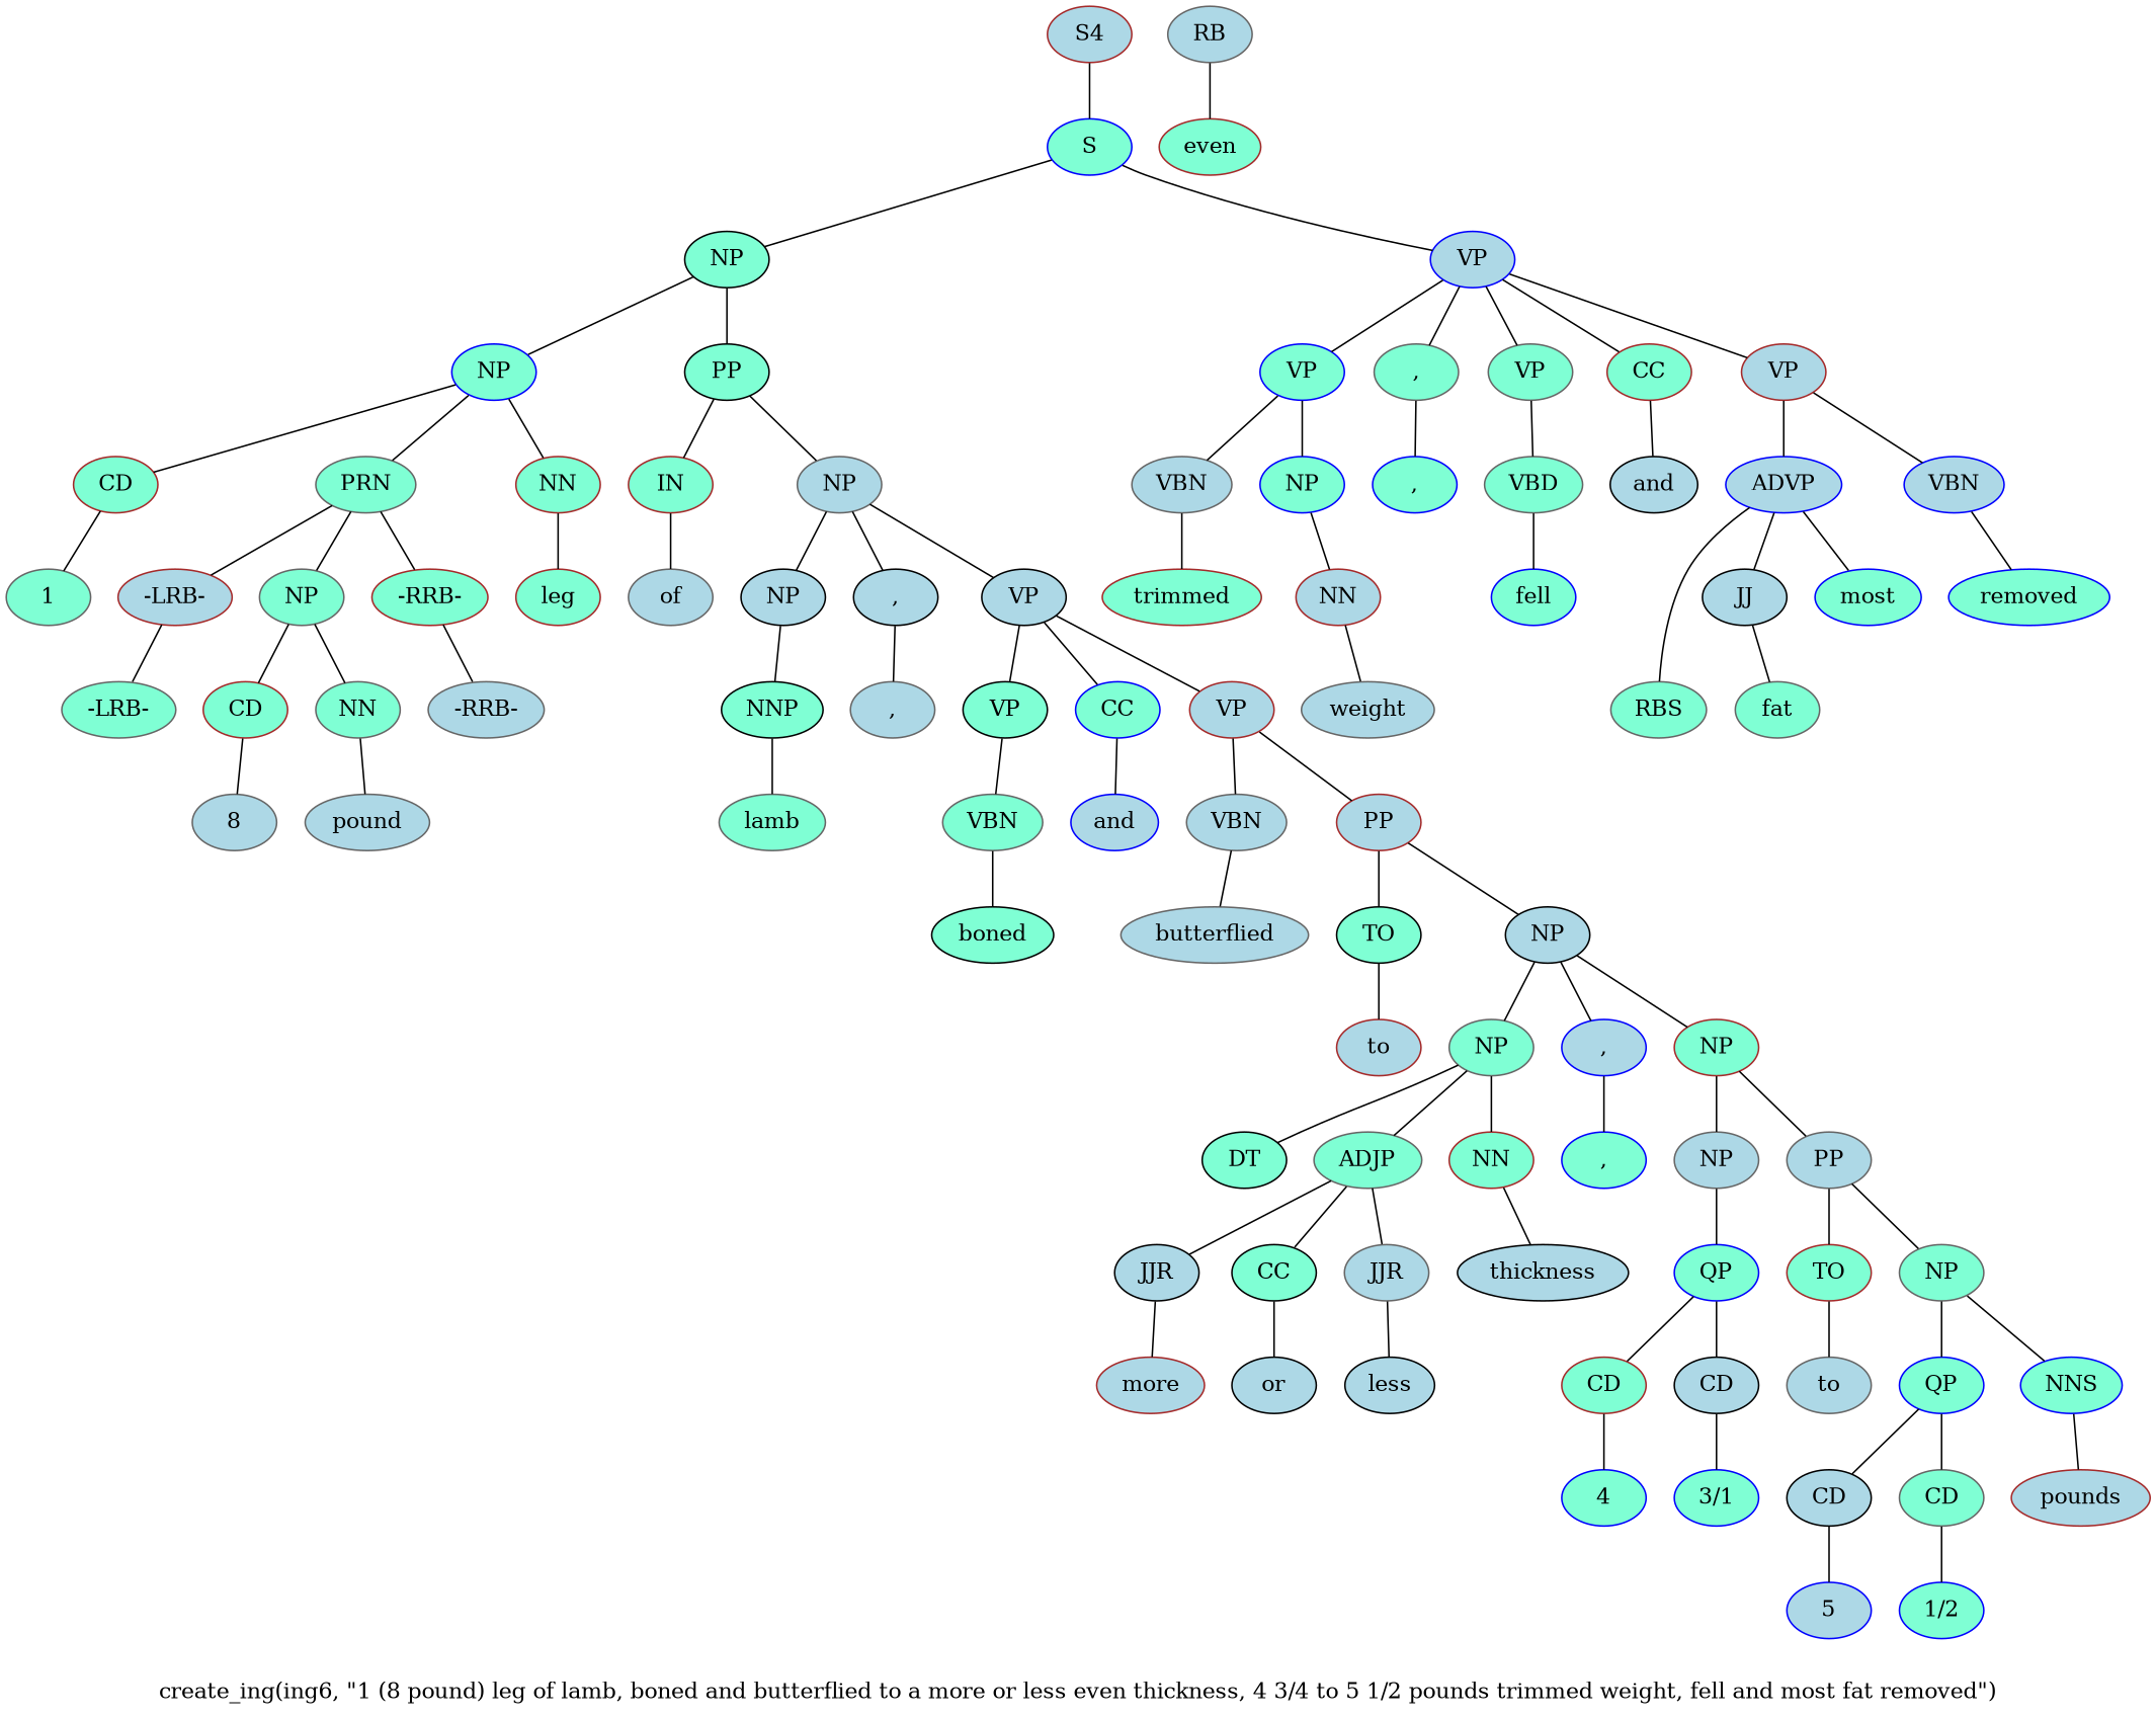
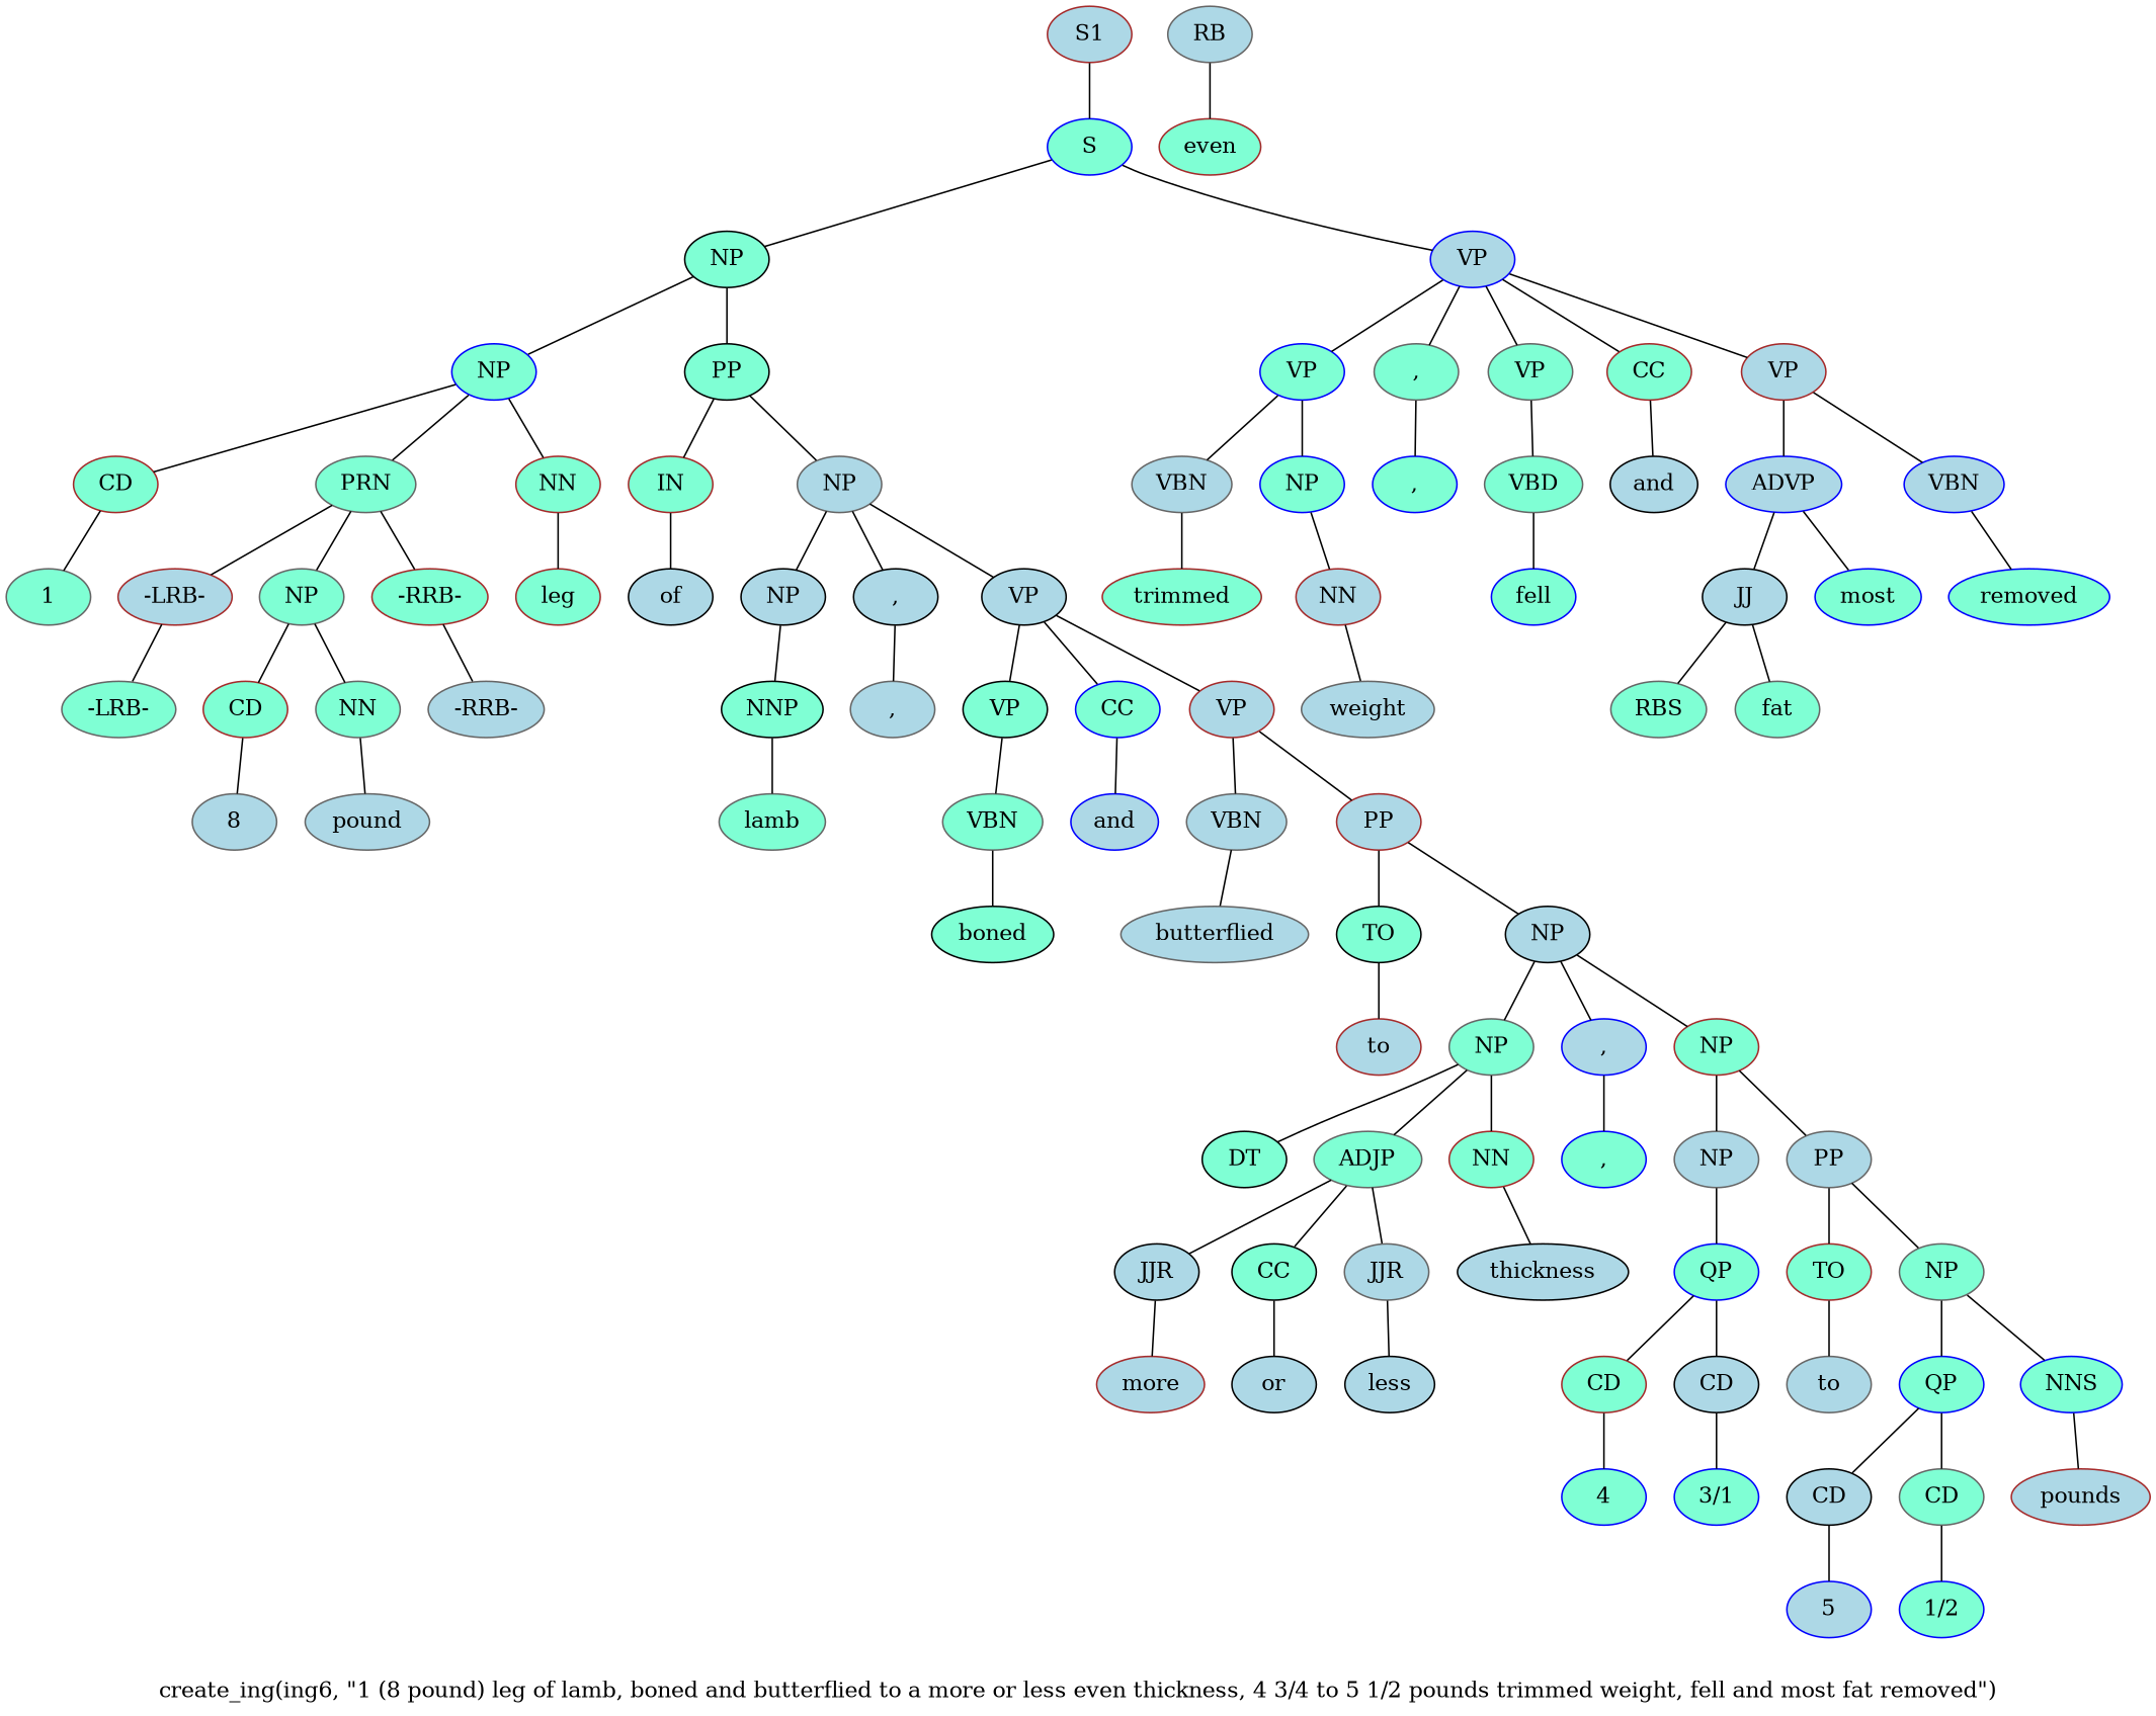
  graph {
    label="create_ing(ing6, \"1 (8 pound) leg of lamb, boned and butterflied to a more or less even thickness, 4 3/4 to 5 1/2 pounds trimmed weight, fell and most fat removed\")"
    node [color=gray40 fillcolor=aquamarine style=filled]
-   n1 [color=brown fillcolor=lightblue label=S4]
+   n1 [color=brown fillcolor=lightblue label=S1]
    n2 [color=blue label=S]
    n3 [color=black label=NP]
    n4 [color=blue fillcolor=lightblue label=VP]
    n5 [color=blue label=NP]
    n6 [color=black label=PP]
    n7 [color=blue label=VP]
    n8 [label=","]
    n9 [label=VP]
    n10 [color=brown label=CC]
    n11 [color=brown fillcolor=lightblue label=VP]
    n12 [color=brown label=CD]
    n13 [label=PRN]
    n14 [color=brown label=NN]
    n15 [color=brown label=IN]
    n16 [fillcolor=lightblue label=NP]
    n17 [label=1]
    n18 [color=brown fillcolor=lightblue label="-LRB-"]
    n19 [label=NP]
    n20 [color=brown label="-RRB-"]
    n21 [color=brown label=leg]
    n22 [label="-LRB-"]
    n23 [color=brown label=CD]
    n24 [label=NN]
    n25 [fillcolor=lightblue label="-RRB-"]
    n26 [fillcolor=lightblue label=8]
    n27 [fillcolor=lightblue label=pound]
-   n28 [fillcolor=lightblue label=of]
+   n28 [color=black fillcolor=lightblue label=of]
    n29 [color=black fillcolor=lightblue label=NP]
    n30 [color=black fillcolor=lightblue label=","]
    n31 [color=black fillcolor=lightblue label=VP]
    n32 [color=black label=NNP]
    n33 [fillcolor=lightblue label=","]
    n34 [color=black label=VP]
    n35 [color=blue label=CC]
    n36 [color=brown fillcolor=lightblue label=VP]
    n37 [label=lamb]
    n38 [label=VBN]
    n39 [color=blue fillcolor=lightblue label=and]
    n40 [fillcolor=lightblue label=VBN]
    n41 [color=brown fillcolor=lightblue label=PP]
    n42 [color=black label=boned]
    n43 [fillcolor=lightblue label=butterflied]
    n44 [color=black label=TO]
    n45 [color=black fillcolor=lightblue label=NP]
    n46 [color=brown fillcolor=lightblue label=to]
    n47 [label=NP]
    n48 [color=blue fillcolor=lightblue label=","]
    n49 [color=brown label=NP]
    n50 [color=black label=DT]
    n51 [label=ADJP]
    n52 [color=brown label=NN]
    n53 [color=blue label=","]
    n54 [fillcolor=lightblue label=NP]
    n55 [fillcolor=lightblue label=PP]
    n56 [color=black fillcolor=lightblue label=JJR]
    n57 [color=black label=CC]
    n58 [fillcolor=lightblue label=JJR]
    n59 [color=black fillcolor=lightblue label=thickness]
    n60 [color=brown fillcolor=lightblue label=more]
    n61 [color=black fillcolor=lightblue label=or]
    n62 [color=black fillcolor=lightblue label=less]
    n63 [fillcolor=lightblue label=RB]
    n64 [color=brown label=even]
    n65 [color=blue label=QP]
    n66 [color=brown label=TO]
    n67 [label=NP]
    n68 [color=brown label=CD]
    n69 [color=black fillcolor=lightblue label=CD]
    n70 [color=blue label=4]
    n71 [color=blue label="3/1"]
    n72 [fillcolor=lightblue label=to]
    n73 [color=blue label=QP]
    n74 [color=blue label=NNS]
    n75 [color=black fillcolor=lightblue label=CD]
    n76 [label=CD]
    n77 [color=brown fillcolor=lightblue label=pounds]
    n78 [color=blue fillcolor=lightblue label=5]
    n79 [color=blue label="1/2"]
    n80 [fillcolor=lightblue label=VBN]
    n81 [color=blue label=NP]
    n82 [color=blue label=","]
    n83 [label=VBD]
    n84 [color=black fillcolor=lightblue label=and]
    n85 [color=blue fillcolor=lightblue label=ADVP]
    n86 [color=blue fillcolor=lightblue label=VBN]
    n87 [color=brown label=trimmed]
    n88 [color=brown fillcolor=lightblue label=NN]
    n89 [fillcolor=lightblue label=weight]
    n90 [color=blue label=fell]
    n91 [label=RBS]
    n92 [color=black fillcolor=lightblue label=JJ]
    n93 [color=blue label=most]
    n94 [color=blue label=removed]
    n95 [label=fat]
    n1 -- n2
    n2 -- n3
    n2 -- n4
    n3 -- n5
    n3 -- n6
    n4 -- n7
    n4 -- n8
    n4 -- n9
    n4 -- n10
    n4 -- n11
    n5 -- n12
    n5 -- n13
    n5 -- n14
    n6 -- n15
    n6 -- n16
    n7 -- n80
    n7 -- n81
    n8 -- n82
    n9 -- n83
    n10 -- n84
    n11 -- n85
    n11 -- n86
    n12 -- n17
    n13 -- n18
    n13 -- n19
    n13 -- n20
    n14 -- n21
    n15 -- n28
    n16 -- n29
    n16 -- n30
    n16 -- n31
    n18 -- n22
    n19 -- n23
    n19 -- n24
    n20 -- n25
    n23 -- n26
    n24 -- n27
    n29 -- n32
    n30 -- n33
    n31 -- n34
    n31 -- n35
    n31 -- n36
    n32 -- n37
    n34 -- n38
    n35 -- n39
    n36 -- n40
    n36 -- n41
    n38 -- n42
    n40 -- n43
    n41 -- n44
    n41 -- n45
    n44 -- n46
    n45 -- n47
    n45 -- n48
    n45 -- n49
    n47 -- n50
    n47 -- n51
    n47 -- n52
    n48 -- n53
    n49 -- n54
    n49 -- n55
    n51 -- n56
    n51 -- n57
    n51 -- n58
    n52 -- n59
    n54 -- n65
    n55 -- n66
    n55 -- n67
    n56 -- n60
    n57 -- n61
    n58 -- n62
    n63 -- n64
    n65 -- n68
    n65 -- n69
    n66 -- n72
    n67 -- n73
    n67 -- n74
    n68 -- n70
    n69 -- n71
    n73 -- n75
    n73 -- n76
    n74 -- n77
    n75 -- n78
    n76 -- n79
    n80 -- n87
    n81 -- n88
    n83 -- n90
-   n85 -- n91
+   n92 -- n91
    n85 -- n92
    n85 -- n93
    n86 -- n94
    n88 -- n89
    n92 -- n95
  }
